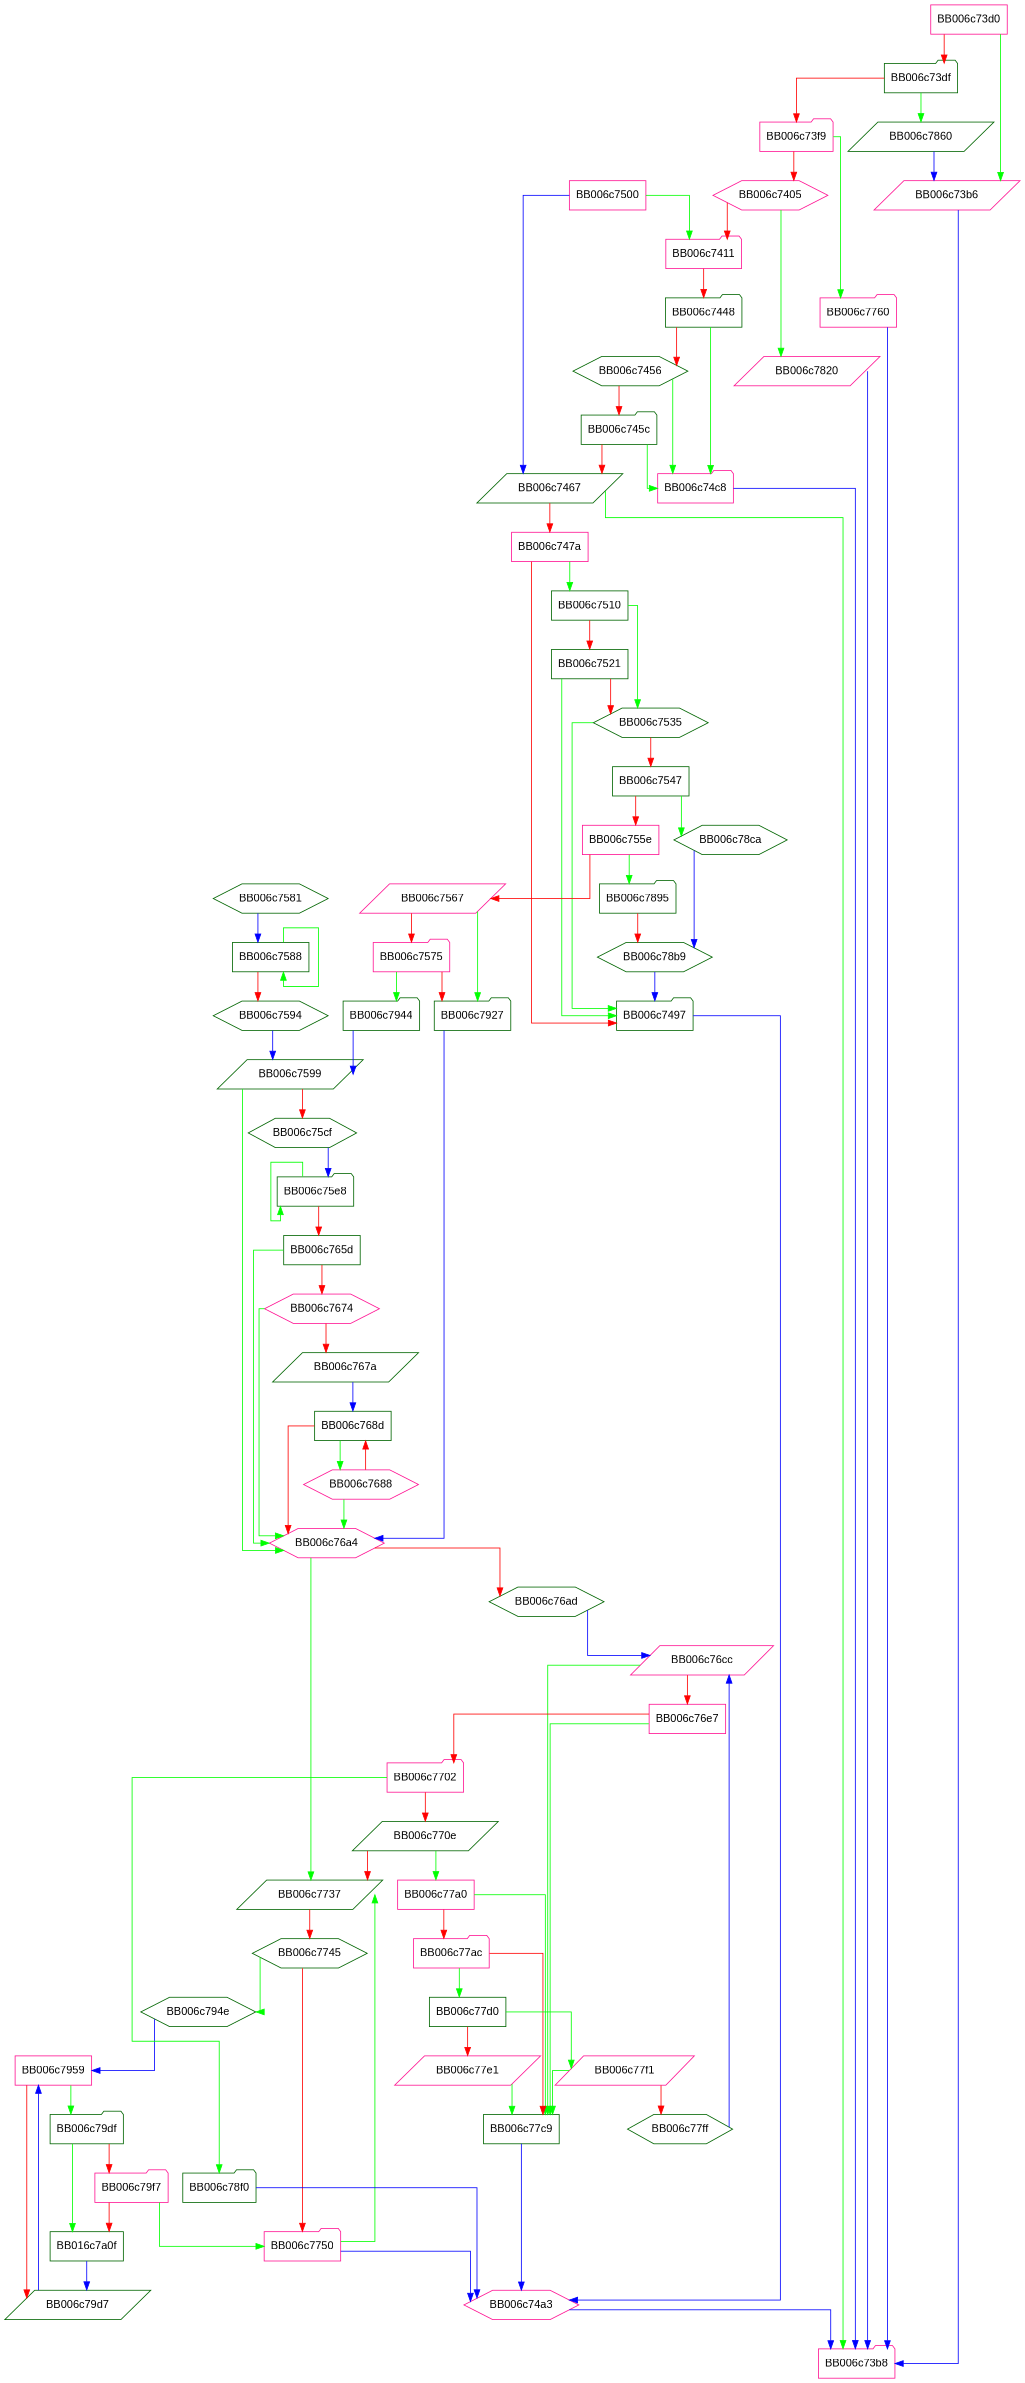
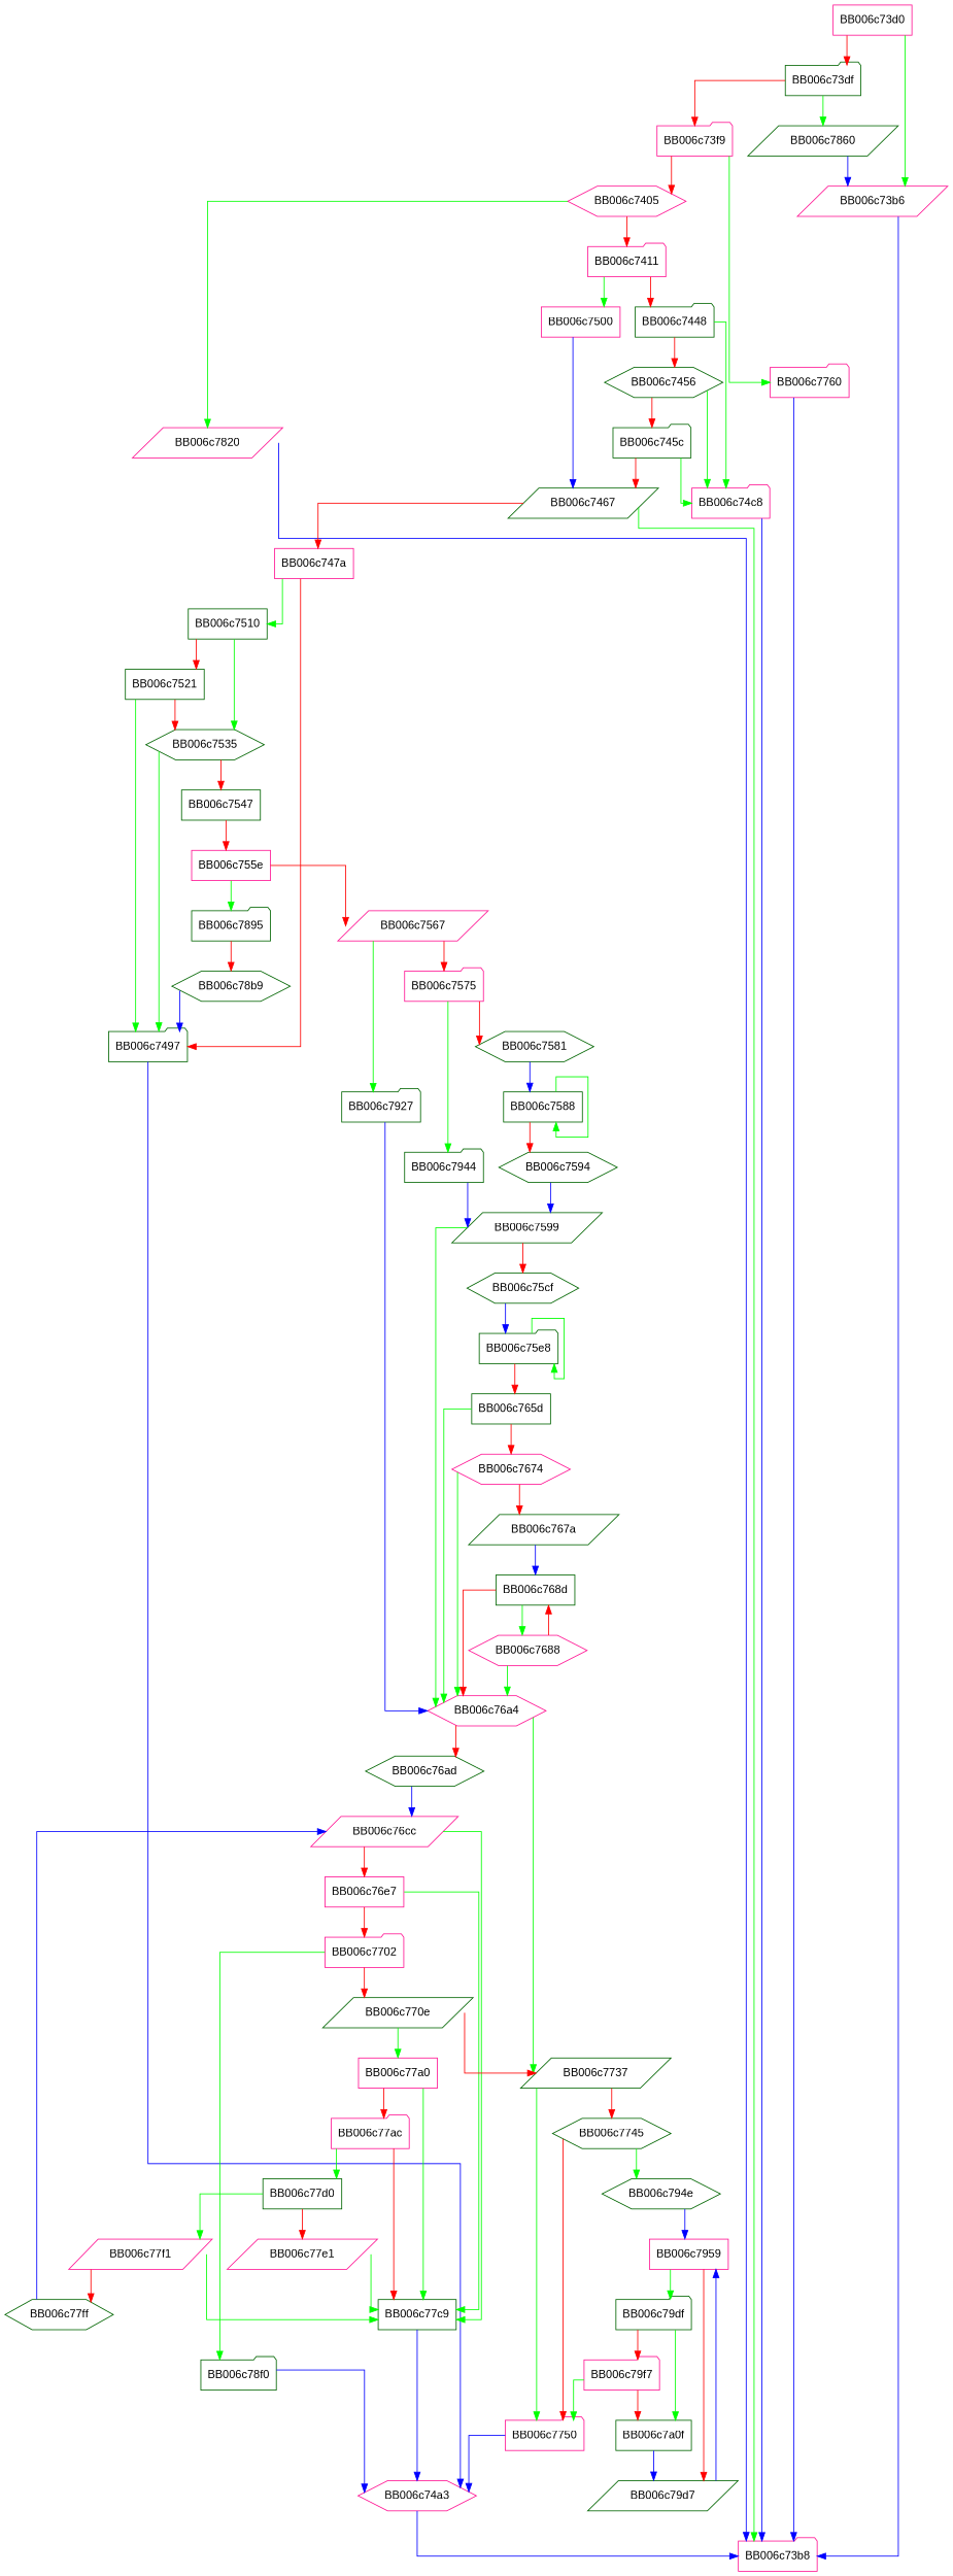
  digraph {
    fontname="Liberation Sans"
    splines=ortho
    node [color=darkgreen fontname="Liberation Sans" shape=folder]
    edge [color=green fontname="Liberation Sans"]
    BB006c73d0 [color=deeppink shape=box]
    BB006c73b6 [color=deeppink shape=parallelogram]
    BB006c73df
    BB006c73b8 [color=deeppink]
    BB006c7860 [shape=parallelogram]
    BB006c73f9 [color=deeppink]
    BB006c7760 [color=deeppink]
    BB006c7405 [color=deeppink shape=hexagon]
    BB006c7820 [color=deeppink shape=parallelogram]
    BB006c7411 [color=deeppink]
    BB006c7500 [color=deeppink shape=box]
    BB006c7448
    BB006c7467 [shape=parallelogram]
    BB006c74c8 [color=deeppink]
    BB006c7456 [shape=hexagon]
    BB006c747a [color=deeppink shape=box]
    BB006c745c
    BB006c7510 [shape=box]
    BB006c7497
    BB006c7535 [shape=hexagon]
    BB006c7521 [shape=box]
    BB006c74a3 [color=deeppink shape=hexagon]
    BB006c7547 [shape=box]
-   BB006c78ca [shape=hexagon]
    BB006c755e [color=deeppink shape=box]
    BB006c78b9 [shape=hexagon]
    BB006c7895
    BB006c7567 [color=deeppink shape=parallelogram]
    BB006c7927
    BB006c7575 [color=deeppink]
    BB006c76a4 [color=deeppink shape=hexagon]
    BB006c7944
    BB006c7581 [shape=hexagon]
    BB006c7737 [shape=parallelogram]
    BB006c76ad [shape=hexagon]
    BB006c7599 [shape=parallelogram]
    BB006c7588 [shape=box]
    BB006c75cf [shape=hexagon]
    BB006c7594 [shape=hexagon]
    BB006c75e8
    BB006c7750 [color=deeppink]
    BB006c7745 [shape=hexagon]
    BB006c76cc [color=deeppink shape=parallelogram]
    BB006c765d [shape=box]
    BB006c7674 [color=deeppink shape=hexagon]
    BB006c767a [shape=parallelogram]
    BB006c768d [shape=box]
    BB006c7688 [color=deeppink shape=hexagon]
    BB006c794e [shape=hexagon]
    BB006c77c9 [shape=box]
    BB006c76e7 [color=deeppink shape=box]
    BB006c7702 [color=deeppink]
    BB006c78f0
    BB006c770e [shape=parallelogram]
    BB006c77a0 [color=deeppink shape=box]
    BB006c77ac [color=deeppink]
    BB006c77d0 [shape=box]
    BB006c7959 [color=deeppink shape=box]
    BB006c79df
    BB006c79d7 [shape=parallelogram]
    BB006c77f1 [color=deeppink shape=parallelogram]
    BB006c77e1 [color=deeppink shape=parallelogram]
    BB006c77ff [shape=hexagon]
-   BB006c7a0f [shape=box label=BB016c7a0f]
+   BB006c7a0f [shape=box]
    BB006c79f7 [color=deeppink]
    BB006c73d0 -> BB006c73b6
    BB006c73d0 -> BB006c73df [color=red]
    BB006c73b6 -> BB006c73b8 [color=blue]
    BB006c73df -> BB006c7860
    BB006c73df -> BB006c73f9 [color=red]
    BB006c7860 -> BB006c73b6 [color=blue]
    BB006c73f9 -> BB006c7760
    BB006c73f9 -> BB006c7405 [color=red]
    BB006c7760 -> BB006c73b8 [color=blue]
    BB006c7405 -> BB006c7820
    BB006c7405 -> BB006c7411 [color=red]
    BB006c7820 -> BB006c73b8 [color=blue]
-   BB006c7500 -> BB006c7411
+   BB006c7411 -> BB006c7500
    BB006c7411 -> BB006c7448 [color=red]
    BB006c7500 -> BB006c7467 [color=blue]
    BB006c7448 -> BB006c74c8
    BB006c7448 -> BB006c7456 [color=red]
    BB006c7467 -> BB006c73b8
    BB006c7467 -> BB006c747a [color=red]
    BB006c74c8 -> BB006c73b8 [color=blue]
    BB006c7456 -> BB006c74c8
    BB006c7456 -> BB006c745c [color=red]
    BB006c747a -> BB006c7510
    BB006c747a -> BB006c7497 [color=red]
    BB006c745c -> BB006c7467 [color=red]
    BB006c745c -> BB006c74c8
    BB006c7510 -> BB006c7535
    BB006c7510 -> BB006c7521 [color=red]
    BB006c7497 -> BB006c74a3 [color=blue]
    BB006c7535 -> BB006c7497
    BB006c7535 -> BB006c7547 [color=red]
    BB006c7521 -> BB006c7497
    BB006c7521 -> BB006c7535 [color=red]
    BB006c74a3 -> BB006c73b8 [color=blue]
-   BB006c7547 -> BB006c78ca
    BB006c7547 -> BB006c755e [color=red]
-   BB006c78ca -> BB006c78b9 [color=blue]
    BB006c755e -> BB006c7895
    BB006c755e -> BB006c7567 [color=red]
    BB006c78b9 -> BB006c7497 [color=blue]
    BB006c7895 -> BB006c78b9 [color=red]
    BB006c7567 -> BB006c7927
    BB006c7567 -> BB006c7575 [color=red]
    BB006c7927 -> BB006c76a4 [color=blue]
    BB006c7575 -> BB006c7944
-   BB006c7575 -> BB006c7927 [color=red]
+   BB006c7575 -> BB006c7581 [color=red]
    BB006c76a4 -> BB006c7737
    BB006c76a4 -> BB006c76ad [color=red]
    BB006c7944 -> BB006c7599 [color=blue]
    BB006c7581 -> BB006c7588 [color=blue]
-   BB006c7750 -> BB006c7737
+   BB006c7737 -> BB006c7750
    BB006c7737 -> BB006c7745 [color=red]
    BB006c76ad -> BB006c76cc [color=blue]
    BB006c7599 -> BB006c76a4
    BB006c7599 -> BB006c75cf [color=red]
    BB006c7588 -> BB006c7588
    BB006c7588 -> BB006c7594 [color=red]
    BB006c75cf -> BB006c75e8 [color=blue]
    BB006c7594 -> BB006c7599 [color=blue]
    BB006c75e8 -> BB006c75e8
    BB006c75e8 -> BB006c765d [color=red]
    BB006c7750 -> BB006c74a3 [color=blue]
    BB006c7745 -> BB006c7750 [color=red]
    BB006c7745 -> BB006c794e
    BB006c76cc -> BB006c77c9
    BB006c76cc -> BB006c76e7 [color=red]
    BB006c765d -> BB006c76a4
    BB006c765d -> BB006c7674 [color=red]
    BB006c7674 -> BB006c76a4
    BB006c7674 -> BB006c767a [color=red]
    BB006c767a -> BB006c768d [color=blue]
    BB006c768d -> BB006c76a4 [color=red]
    BB006c768d -> BB006c7688
    BB006c7688 -> BB006c76a4
    BB006c7688 -> BB006c768d [color=red]
    BB006c794e -> BB006c7959 [color=blue]
    BB006c77c9 -> BB006c74a3 [color=blue]
    BB006c76e7 -> BB006c77c9
    BB006c76e7 -> BB006c7702 [color=red]
    BB006c7702 -> BB006c78f0
    BB006c7702 -> BB006c770e [color=red]
    BB006c78f0 -> BB006c74a3 [color=blue]
    BB006c770e -> BB006c7737 [color=red]
    BB006c770e -> BB006c77a0
    BB006c77a0 -> BB006c77c9
    BB006c77a0 -> BB006c77ac [color=red]
    BB006c77ac -> BB006c77c9 [color=red]
    BB006c77ac -> BB006c77d0
    BB006c77d0 -> BB006c77f1
    BB006c77d0 -> BB006c77e1 [color=red]
    BB006c7959 -> BB006c79df
    BB006c7959 -> BB006c79d7 [color=red]
    BB006c79df -> BB006c7a0f
    BB006c79df -> BB006c79f7 [color=red]
    BB006c79d7 -> BB006c7959 [color=blue]
    BB006c77f1 -> BB006c77c9
    BB006c77f1 -> BB006c77ff [color=red]
    BB006c77e1 -> BB006c77c9
    BB006c77ff -> BB006c76cc [color=blue]
    BB006c7a0f -> BB006c79d7 [color=blue]
    BB006c79f7 -> BB006c7750
    BB006c79f7 -> BB006c7a0f [color=red]
  }
